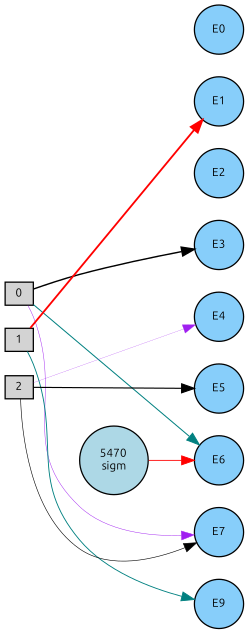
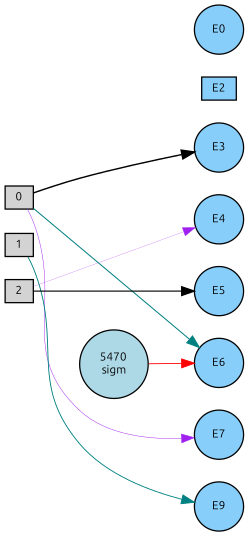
  digraph {
    fontname=Ubuntu
    rankdir=LR
    node [fillcolor=lightskyblue fontname=Ubuntu fontsize=9 shape=circle style=filled]
    edge [fontname=Ubuntu style=invis]
    0 [fillcolor=lightgray height=0.2 shape=box width=0.2]
    1 [fillcolor=lightgray height=0.2 shape=box width=0.2]
    2 [fillcolor=lightgray height=0.2 shape=box width=0.2]
    E0 [height=0.2 width=0.2]
-   E1 [height=0.2 width=0.2]
-   E2 [height=0.2 width=0.2]
+   E2 [height=0.2 shape=box width=0.2]
    E3 [height=0.2 width=0.2]
    E4 [height=0.2 width=0.2]
    E5 [height=0.2 width=0.2]
    E6 [height=0.2 width=0.2]
    E7 [height=0.2 width=0.2]
    n12 [height=0.2 label=E9 width=0.2]
    n13 [fillcolor=lightblue height=0.2 label="5470\nsigm" width=0.2]
    subgraph sub_1 {
      rank=source
      0
      1
      2
    }
    subgraph sub_2 {
      rank=sink
      E0
-     E1
      E2
      E3
      E4
      E5
      E6
      E7
      n12
    }
    0 -> 1
    0 -> E3 [color=black penwidth=1.1070903814844855 style=solid]
    0 -> E6 [color=teal penwidth=0.7877187598392575 style=solid]
    0 -> E7 [color=purple penwidth=0.3563742442155904 style=solid]
    1 -> 2
-   1 -> E1 [color=red penwidth=1.420296148883493 style=solid]
    1 -> n12 [color=teal penwidth=0.7014744276454802 style=solid]
    2 -> E4 [color=purple penwidth=0.16551173738144964 style=solid]
    2 -> E5 [color=black penwidth=0.8816508773951914 style=solid]
-   2 -> E7 [color=black penwidth=0.4559516148354936 style=solid]
-   E0 -> E1
-   E1 -> E2
    E2 -> E3
    E3 -> E4
    E4 -> E5
    E5 -> E6
    E6 -> E7
    E7 -> n12
    n13 -> E6 [color=red penwidth=0.6774209222459869 style=solid]
  }
